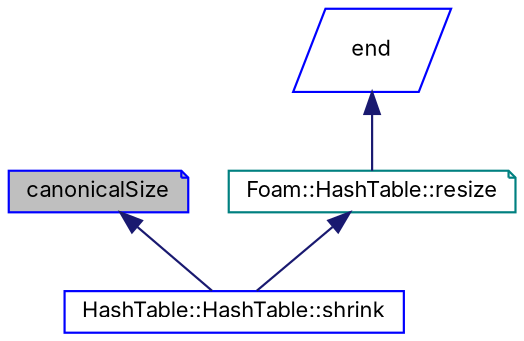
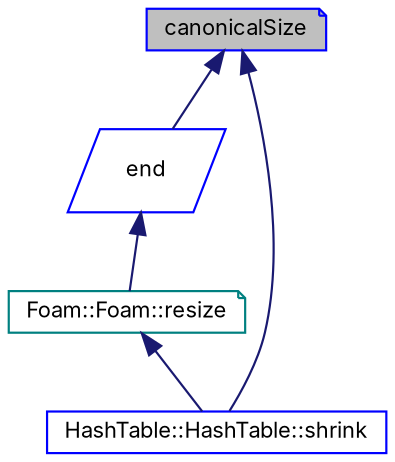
  digraph {
    fontname=Inter
    rankdir=TB
    node [color=blue fontname=Inter fontsize=10 shape=note]
    edge [color=midnightblue dir=back fontname=Inter fontsize=10 labelfontname=Helvetica labelfontsize=10 style=solid]
    n1 [fillcolor=grey75 fontcolor=black height=0.2 label=canonicalSize style=filled width=0.4]
    n2 [height=0.2 label=end shape=parallelogram width=0.4]
    n3 [height=0.2 label="HashTable::HashTable::shrink" shape=box width=0.4]
-   n4 [color=teal height=0.2 label="Foam::HashTable::resize" width=0.4]
+   n4 [color=teal height=0.2 label="Foam::Foam::resize" width=0.4]
+   n1 -> n2
    n1 -> n3
    n2 -> n4
    n4 -> n3
  }
